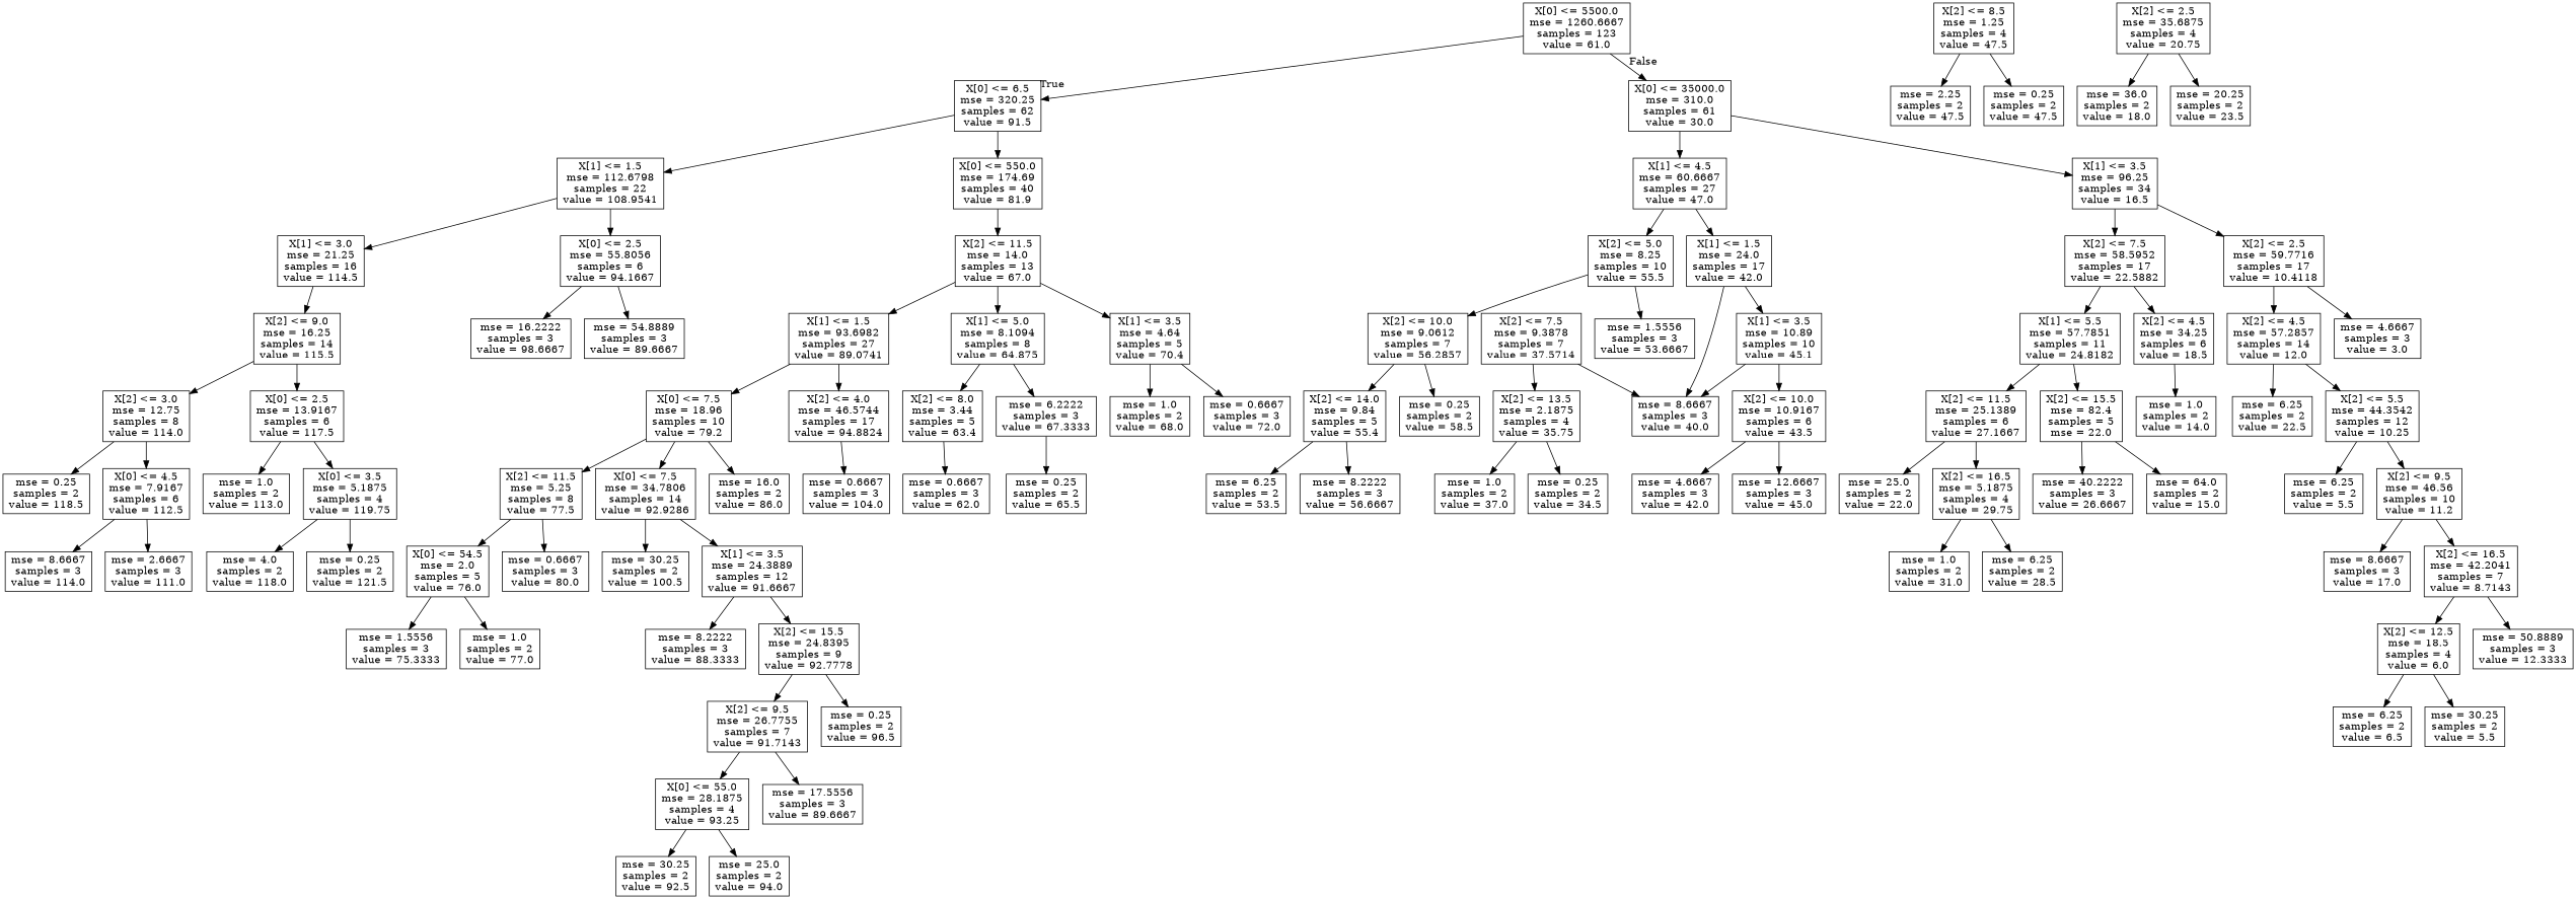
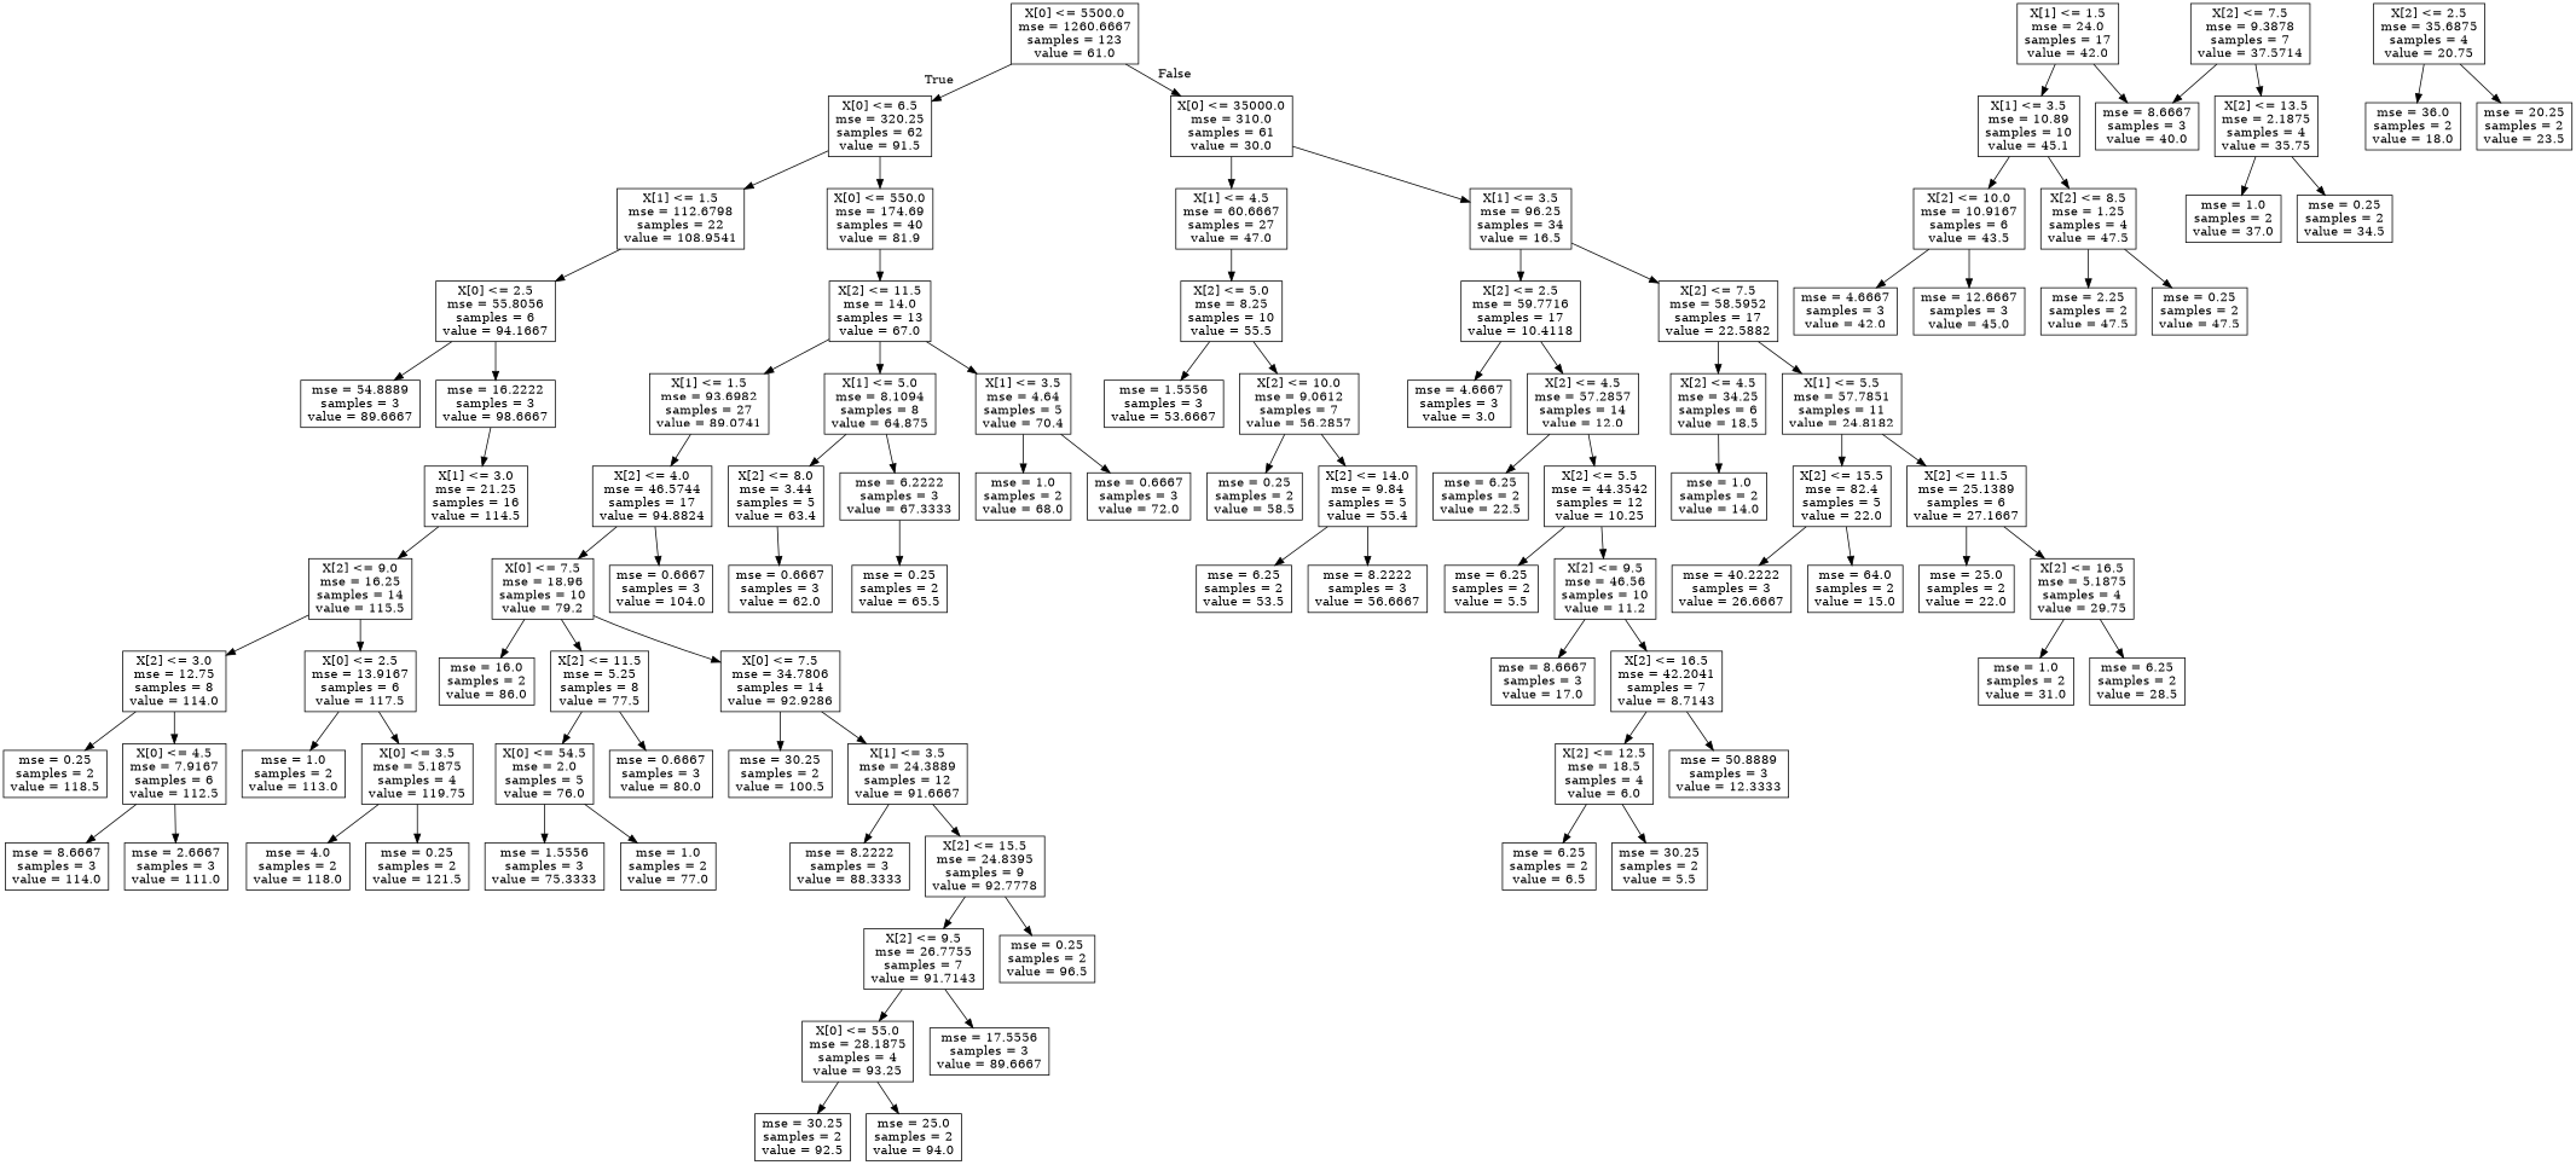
  digraph {
    node [shape=box]
    n1 [label="X[0] <= 5500.0\nmse = 1260.6667\nsamples = 123\nvalue = 61.0"]
    n2 [label="X[0] <= 6.5\nmse = 320.25\nsamples = 62\nvalue = 91.5"]
    n3 [label="X[0] <= 35000.0\nmse = 310.0\nsamples = 61\nvalue = 30.0"]
    n4 [label="X[1] <= 1.5\nmse = 112.6798\nsamples = 22\nvalue = 108.9541"]
    n5 [label="X[0] <= 550.0\nmse = 174.69\nsamples = 40\nvalue = 81.9"]
    n6 [label="X[1] <= 4.5\nmse = 60.6667\nsamples = 27\nvalue = 47.0"]
    n7 [label="X[1] <= 3.5\nmse = 96.25\nsamples = 34\nvalue = 16.5"]
    n8 [label="X[0] <= 2.5\nmse = 55.8056\nsamples = 6\nvalue = 94.1667"]
    n9 [label="X[1] <= 3.0\nmse = 21.25\nsamples = 16\nvalue = 114.5"]
    n10 [label="X[2] <= 11.5\nmse = 14.0\nsamples = 13\nvalue = 67.0"]
    n11 [label="mse = 54.8889\nsamples = 3\nvalue = 89.6667"]
    n12 [label="mse = 16.2222\nsamples = 3\nvalue = 98.6667"]
    n13 [label="X[2] <= 9.0\nmse = 16.25\nsamples = 14\nvalue = 115.5"]
    n14 [label="X[2] <= 3.0\nmse = 12.75\nsamples = 8\nvalue = 114.0"]
    n15 [label="X[0] <= 2.5\nmse = 13.9167\nsamples = 6\nvalue = 117.5"]
    n16 [label="mse = 0.25\nsamples = 2\nvalue = 118.5"]
    n17 [label="X[0] <= 4.5\nmse = 7.9167\nsamples = 6\nvalue = 112.5"]
    n18 [label="mse = 1.0\nsamples = 2\nvalue = 113.0"]
    n19 [label="X[0] <= 3.5\nmse = 5.1875\nsamples = 4\nvalue = 119.75"]
    n20 [label="mse = 8.6667\nsamples = 3\nvalue = 114.0"]
    n21 [label="mse = 2.6667\nsamples = 3\nvalue = 111.0"]
    n22 [label="mse = 4.0\nsamples = 2\nvalue = 118.0"]
    n23 [label="mse = 0.25\nsamples = 2\nvalue = 121.5"]
    n24 [label="X[1] <= 1.5\nmse = 93.6982\nsamples = 27\nvalue = 89.0741"]
    n25 [label="X[0] <= 7.5\nmse = 18.96\nsamples = 10\nvalue = 79.2"]
    n26 [label="X[2] <= 4.0\nmse = 46.5744\nsamples = 17\nvalue = 94.8824"]
    n27 [label="X[1] <= 5.0\nmse = 8.1094\nsamples = 8\nvalue = 64.875"]
    n28 [label="X[1] <= 3.5\nmse = 4.64\nsamples = 5\nvalue = 70.4"]
    n29 [label="mse = 16.0\nsamples = 2\nvalue = 86.0"]
    n30 [label="X[2] <= 11.5\nmse = 5.25\nsamples = 8\nvalue = 77.5"]
    n31 [label="X[0] <= 7.5\nmse = 34.7806\nsamples = 14\nvalue = 92.9286"]
    n32 [label="mse = 0.6667\nsamples = 3\nvalue = 104.0"]
    n33 [label="X[0] <= 54.5\nmse = 2.0\nsamples = 5\nvalue = 76.0"]
    n34 [label="mse = 0.6667\nsamples = 3\nvalue = 80.0"]
    n35 [label="mse = 1.5556\nsamples = 3\nvalue = 75.3333"]
    n36 [label="mse = 1.0\nsamples = 2\nvalue = 77.0"]
    n37 [label="mse = 30.25\nsamples = 2\nvalue = 100.5"]
    n38 [label="X[1] <= 3.5\nmse = 24.3889\nsamples = 12\nvalue = 91.6667"]
    n39 [label="mse = 8.2222\nsamples = 3\nvalue = 88.3333"]
    n40 [label="X[2] <= 15.5\nmse = 24.8395\nsamples = 9\nvalue = 92.7778"]
    n41 [label="X[2] <= 9.5\nmse = 26.7755\nsamples = 7\nvalue = 91.7143"]
    n42 [label="mse = 0.25\nsamples = 2\nvalue = 96.5"]
    n43 [label="X[0] <= 55.0\nmse = 28.1875\nsamples = 4\nvalue = 93.25"]
    n44 [label="mse = 17.5556\nsamples = 3\nvalue = 89.6667"]
    n45 [label="mse = 30.25\nsamples = 2\nvalue = 92.5"]
    n46 [label="mse = 25.0\nsamples = 2\nvalue = 94.0"]
    n47 [label="X[2] <= 8.0\nmse = 3.44\nsamples = 5\nvalue = 63.4"]
    n48 [label="mse = 6.2222\nsamples = 3\nvalue = 67.3333"]
    n49 [label="mse = 1.0\nsamples = 2\nvalue = 68.0"]
    n50 [label="mse = 0.6667\nsamples = 3\nvalue = 72.0"]
    n51 [label="mse = 0.6667\nsamples = 3\nvalue = 62.0"]
    n52 [label="mse = 0.25\nsamples = 2\nvalue = 65.5"]
    n53 [label="X[1] <= 1.5\nmse = 24.0\nsamples = 17\nvalue = 42.0"]
    n54 [label="X[2] <= 5.0\nmse = 8.25\nsamples = 10\nvalue = 55.5"]
    n55 [label="X[2] <= 2.5\nmse = 59.7716\nsamples = 17\nvalue = 10.4118"]
    n56 [label="X[2] <= 7.5\nmse = 58.5952\nsamples = 17\nvalue = 22.5882"]
    n57 [label="X[1] <= 3.5\nmse = 10.89\nsamples = 10\nvalue = 45.1"]
    n58 [label="mse = 8.6667\nsamples = 3\nvalue = 40.0"]
    n59 [label="mse = 1.5556\nsamples = 3\nvalue = 53.6667"]
    n60 [label="X[2] <= 10.0\nmse = 9.0612\nsamples = 7\nvalue = 56.2857"]
    n61 [label="X[2] <= 7.5\nmse = 9.3878\nsamples = 7\nvalue = 37.5714"]
    n62 [label="X[2] <= 13.5\nmse = 2.1875\nsamples = 4\nvalue = 35.75"]
    n63 [label="X[2] <= 10.0\nmse = 10.9167\nsamples = 6\nvalue = 43.5"]
    n64 [label="X[2] <= 8.5\nmse = 1.25\nsamples = 4\nvalue = 47.5"]
    n65 [label="mse = 1.0\nsamples = 2\nvalue = 37.0"]
    n66 [label="mse = 0.25\nsamples = 2\nvalue = 34.5"]
    n67 [label="mse = 4.6667\nsamples = 3\nvalue = 42.0"]
    n68 [label="mse = 12.6667\nsamples = 3\nvalue = 45.0"]
    n69 [label="mse = 2.25\nsamples = 2\nvalue = 47.5"]
    n70 [label="mse = 0.25\nsamples = 2\nvalue = 47.5"]
    n71 [label="mse = 0.25\nsamples = 2\nvalue = 58.5"]
    n72 [label="X[2] <= 14.0\nmse = 9.84\nsamples = 5\nvalue = 55.4"]
    n73 [label="mse = 6.25\nsamples = 2\nvalue = 53.5"]
    n74 [label="mse = 8.2222\nsamples = 3\nvalue = 56.6667"]
    n75 [label="mse = 4.6667\nsamples = 3\nvalue = 3.0"]
    n76 [label="X[2] <= 4.5\nmse = 57.2857\nsamples = 14\nvalue = 12.0"]
    n77 [label="X[2] <= 4.5\nmse = 34.25\nsamples = 6\nvalue = 18.5"]
    n78 [label="X[1] <= 5.5\nmse = 57.7851\nsamples = 11\nvalue = 24.8182"]
    n79 [label="mse = 6.25\nsamples = 2\nvalue = 22.5"]
    n80 [label="X[2] <= 5.5\nmse = 44.3542\nsamples = 12\nvalue = 10.25"]
    n81 [label="mse = 6.25\nsamples = 2\nvalue = 5.5"]
    n82 [label="X[2] <= 9.5\nmse = 46.56\nsamples = 10\nvalue = 11.2"]
    n83 [label="mse = 8.6667\nsamples = 3\nvalue = 17.0"]
    n84 [label="X[2] <= 16.5\nmse = 42.2041\nsamples = 7\nvalue = 8.7143"]
    n85 [label="X[2] <= 12.5\nmse = 18.5\nsamples = 4\nvalue = 6.0"]
    n86 [label="mse = 50.8889\nsamples = 3\nvalue = 12.3333"]
    n87 [label="mse = 6.25\nsamples = 2\nvalue = 6.5"]
    n88 [label="mse = 30.25\nsamples = 2\nvalue = 5.5"]
    n89 [label="mse = 1.0\nsamples = 2\nvalue = 14.0"]
-   n90 [label="X[2] <= 15.5\nmse = 82.4\nsamples = 5\nmse = 22.0"]
+   n90 [label="X[2] <= 15.5\nmse = 82.4\nsamples = 5\nvalue = 22.0"]
    n91 [label="X[2] <= 11.5\nmse = 25.1389\nsamples = 6\nvalue = 27.1667"]
    n92 [label="X[2] <= 2.5\nmse = 35.6875\nsamples = 4\nvalue = 20.75"]
    n93 [label="mse = 36.0\nsamples = 2\nvalue = 18.0"]
    n94 [label="mse = 20.25\nsamples = 2\nvalue = 23.5"]
    n95 [label="mse = 40.2222\nsamples = 3\nvalue = 26.6667"]
    n96 [label="mse = 64.0\nsamples = 2\nvalue = 15.0"]
    n97 [label="mse = 25.0\nsamples = 2\nvalue = 22.0"]
    n98 [label="X[2] <= 16.5\nmse = 5.1875\nsamples = 4\nvalue = 29.75"]
    n99 [label="mse = 1.0\nsamples = 2\nvalue = 31.0"]
    n100 [label="mse = 6.25\nsamples = 2\nvalue = 28.5"]
    n1 -> n2 [headlabel=True labelangle=45 labeldistance=2.5]
    n1 -> n3 [headlabel=False labelangle=-45 labeldistance=2.5]
    n2 -> n4
    n2 -> n5
    n3 -> n6
    n3 -> n7
    n4 -> n8
-   n4 -> n9
+   n12 -> n9
    n5 -> n10
-   n6 -> n53
    n6 -> n54
    n7 -> n55
    n7 -> n56
    n8 -> n11
    n8 -> n12
    n9 -> n13
    n10 -> n24
    n10 -> n27
    n10 -> n28
    n13 -> n14
    n13 -> n15
    n14 -> n16
    n14 -> n17
    n15 -> n18
    n15 -> n19
    n17 -> n20
    n17 -> n21
    n19 -> n22
    n19 -> n23
-   n24 -> n25
+   n26 -> n25
    n24 -> n26
    n25 -> n29
    n25 -> n30
    n25 -> n31
    n26 -> n32
    n27 -> n47
    n27 -> n48
    n28 -> n49
    n28 -> n50
    n30 -> n33
    n30 -> n34
    n31 -> n37
    n31 -> n38
    n33 -> n35
    n33 -> n36
    n38 -> n39
    n38 -> n40
    n40 -> n41
    n40 -> n42
    n41 -> n43
    n41 -> n44
    n43 -> n45
    n43 -> n46
    n47 -> n51
    n48 -> n52
    n53 -> n57
    n53 -> n58
    n54 -> n59
    n54 -> n60
    n55 -> n75
    n55 -> n76
    n56 -> n77
    n56 -> n78
    n57 -> n63
-   n57 -> n58
+   n57 -> n64
    n60 -> n71
    n60 -> n72
    n61 -> n58
    n61 -> n62
    n62 -> n65
    n62 -> n66
    n63 -> n67
    n63 -> n68
    n64 -> n69
    n64 -> n70
    n72 -> n73
    n72 -> n74
    n76 -> n79
    n76 -> n80
    n77 -> n89
    n78 -> n90
    n78 -> n91
    n80 -> n81
    n80 -> n82
    n82 -> n83
    n82 -> n84
    n84 -> n85
    n84 -> n86
    n85 -> n87
    n85 -> n88
    n90 -> n95
    n90 -> n96
    n91 -> n97
    n91 -> n98
    n92 -> n93
    n92 -> n94
    n98 -> n99
    n98 -> n100
  }
